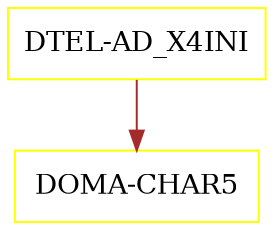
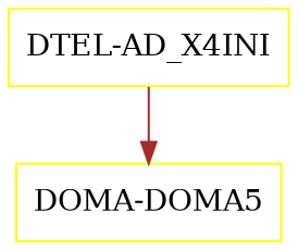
  digraph {
    node [color=yellow shape=box style=filled fillcolor=white]
    "DTEL-AD_X4INI"
-   "DOMA-CHAR5"
+   "DOMA-CHAR5" [label="DOMA-DOMA5"]
    "DTEL-AD_X4INI" -> "DOMA-CHAR5" [color=brown]
  }
